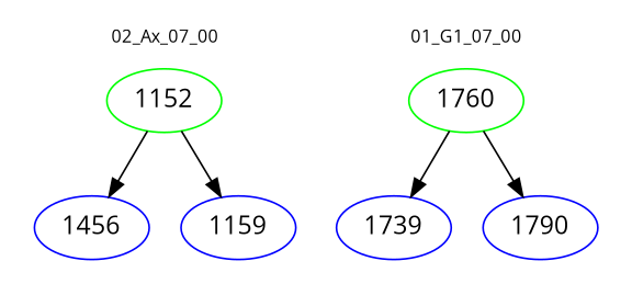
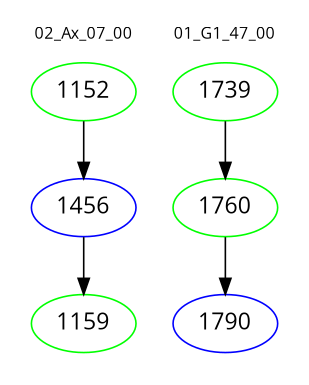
  digraph {
    fontname="Open Sans"
    node [color=green fontname="Open Sans"]
    edge [color=black fontname="Open Sans"]
    n1 [label=1152]
    n2 [color=blue label=1456]
-   n3 [color=blue label=1159]
+   n3 [label=1159]
    n4 [label=1760]
-   n5 [color=blue label=1739]
+   n5 [label=1739]
    n6 [color=blue label=1790]
    subgraph cluster_1 {
      color=white
      fontsize=10
      label="02_Ax_07_00"
      n1
      n2
      n3
    }
    subgraph cluster_2 {
      color=white
      fontsize=10
-     label="01_G1_07_00"
+     label="01_G1_47_00"
      n4
      n5
      n6
    }
    n1 -> n2
-   n1 -> n3
-   n4 -> n5
+   n2 -> n3
+   n5 -> n4
    n4 -> n6
  }
